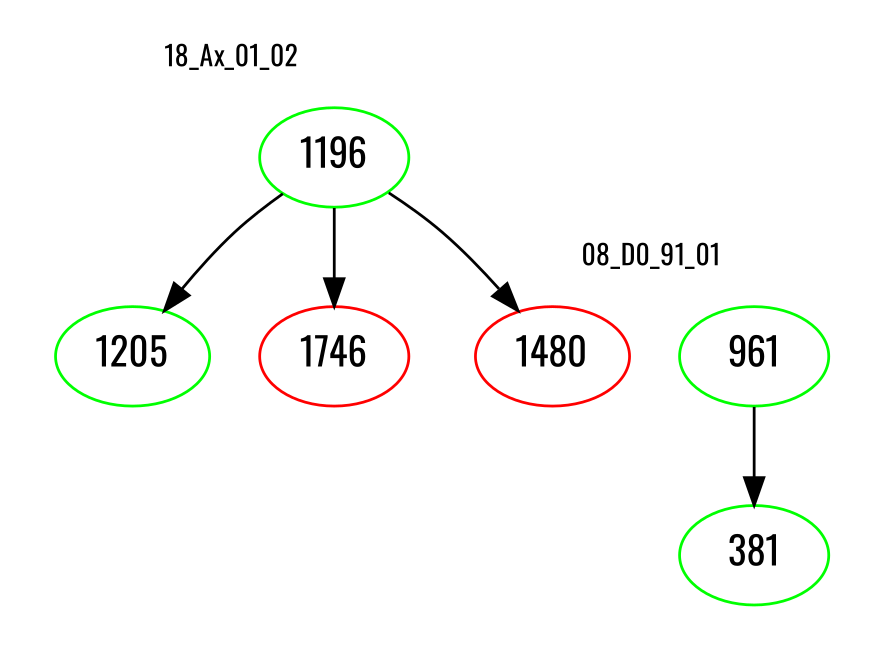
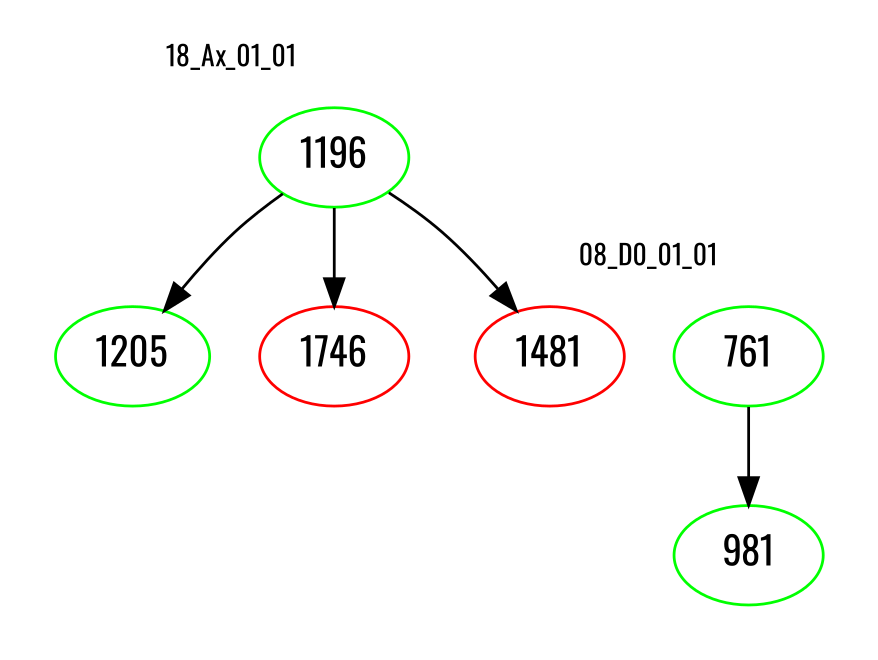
  digraph {
    fontname=Oswald
    node [color=green fontname=Oswald]
    edge [color=black fontname=Oswald]
    n1 [label=1196]
    n2 [label=1205]
    n3 [color=red label=1746]
-   n4 [label=961]
-   n5 [label=381]
-   n6 [color=red label=1480]
+   n4 [label=761]
+   n5 [label=981]
+   n6 [color=red label=1481]
    subgraph cluster_1 {
      color=white
      fontsize=10
-     label="18_Ax_01_02"
+     label="18_Ax_01_01"
      n1
      n2
      n3
    }
    subgraph cluster_2 {
      color=white
      fontsize=10
-     label="08_D0_91_01"
+     label="08_D0_01_01"
      n4
      n5
      n6
    }
    n1 -> n2
    n1 -> n3
    n1 -> n6
    n4 -> n5
  }
